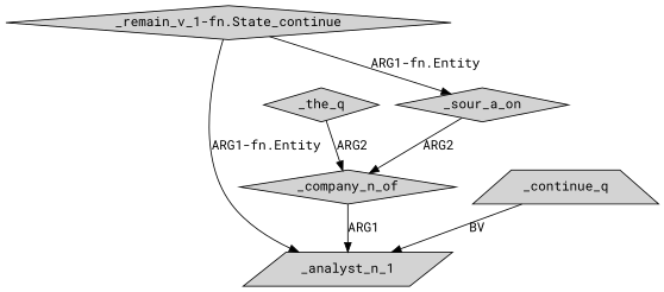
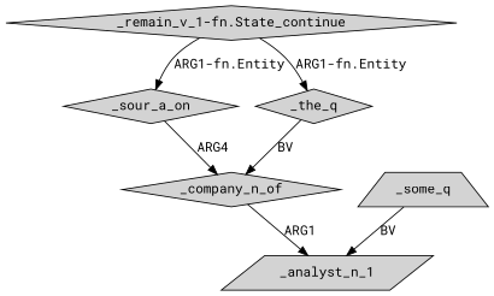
  digraph {
    fontname="Roboto Mono"
    node [fontname="Roboto Mono" shape=diamond style=filled]
    edge [fontname="Roboto Mono"]
    "_remain_v_1-fn.State_continue"
    _sour_a_on
    _analyst_n_1 [shape=parallelogram]
    _company_n_of
-   _some_q [shape=trapezium label=_continue_q]
+   _some_q [shape=trapezium]
    _the_q
    "_remain_v_1-fn.State_continue" -> _sour_a_on [label="ARG1-fn.Entity"]
-   "_remain_v_1-fn.State_continue" -> _analyst_n_1 [label="ARG1-fn.Entity"]
-   _sour_a_on -> _company_n_of [label=ARG2]
+   "_remain_v_1-fn.State_continue" -> _the_q [label="ARG1-fn.Entity"]
+   _sour_a_on -> _company_n_of [label=ARG4]
    _company_n_of -> _analyst_n_1 [label=ARG1]
    _some_q -> _analyst_n_1 [label=BV]
-   _the_q -> _company_n_of [label=ARG2]
+   _the_q -> _company_n_of [label=BV]
  }
